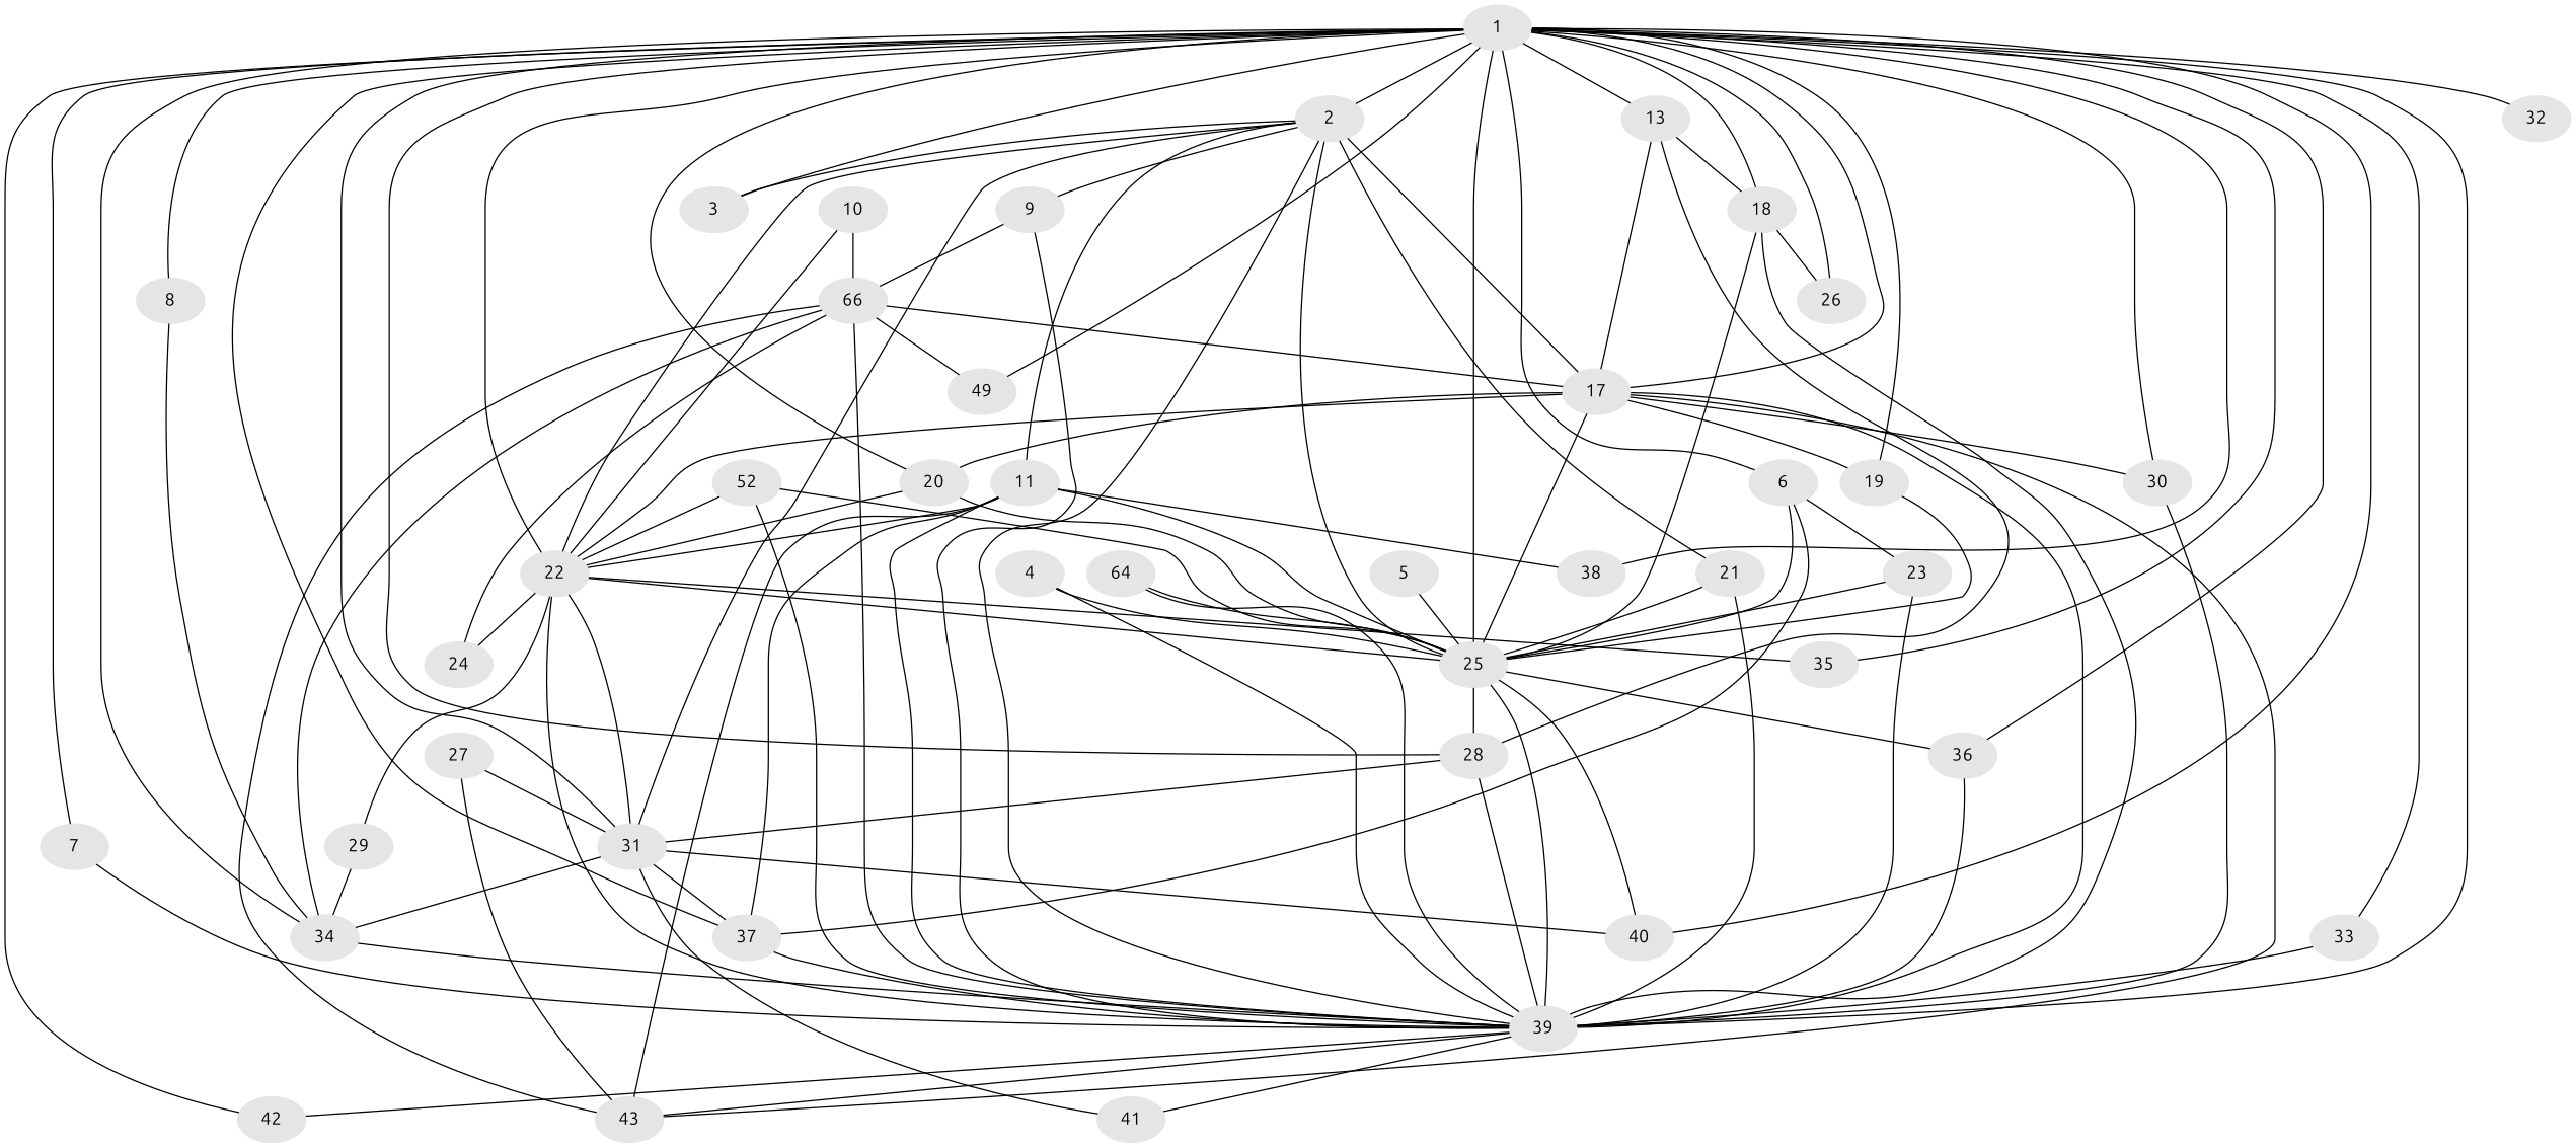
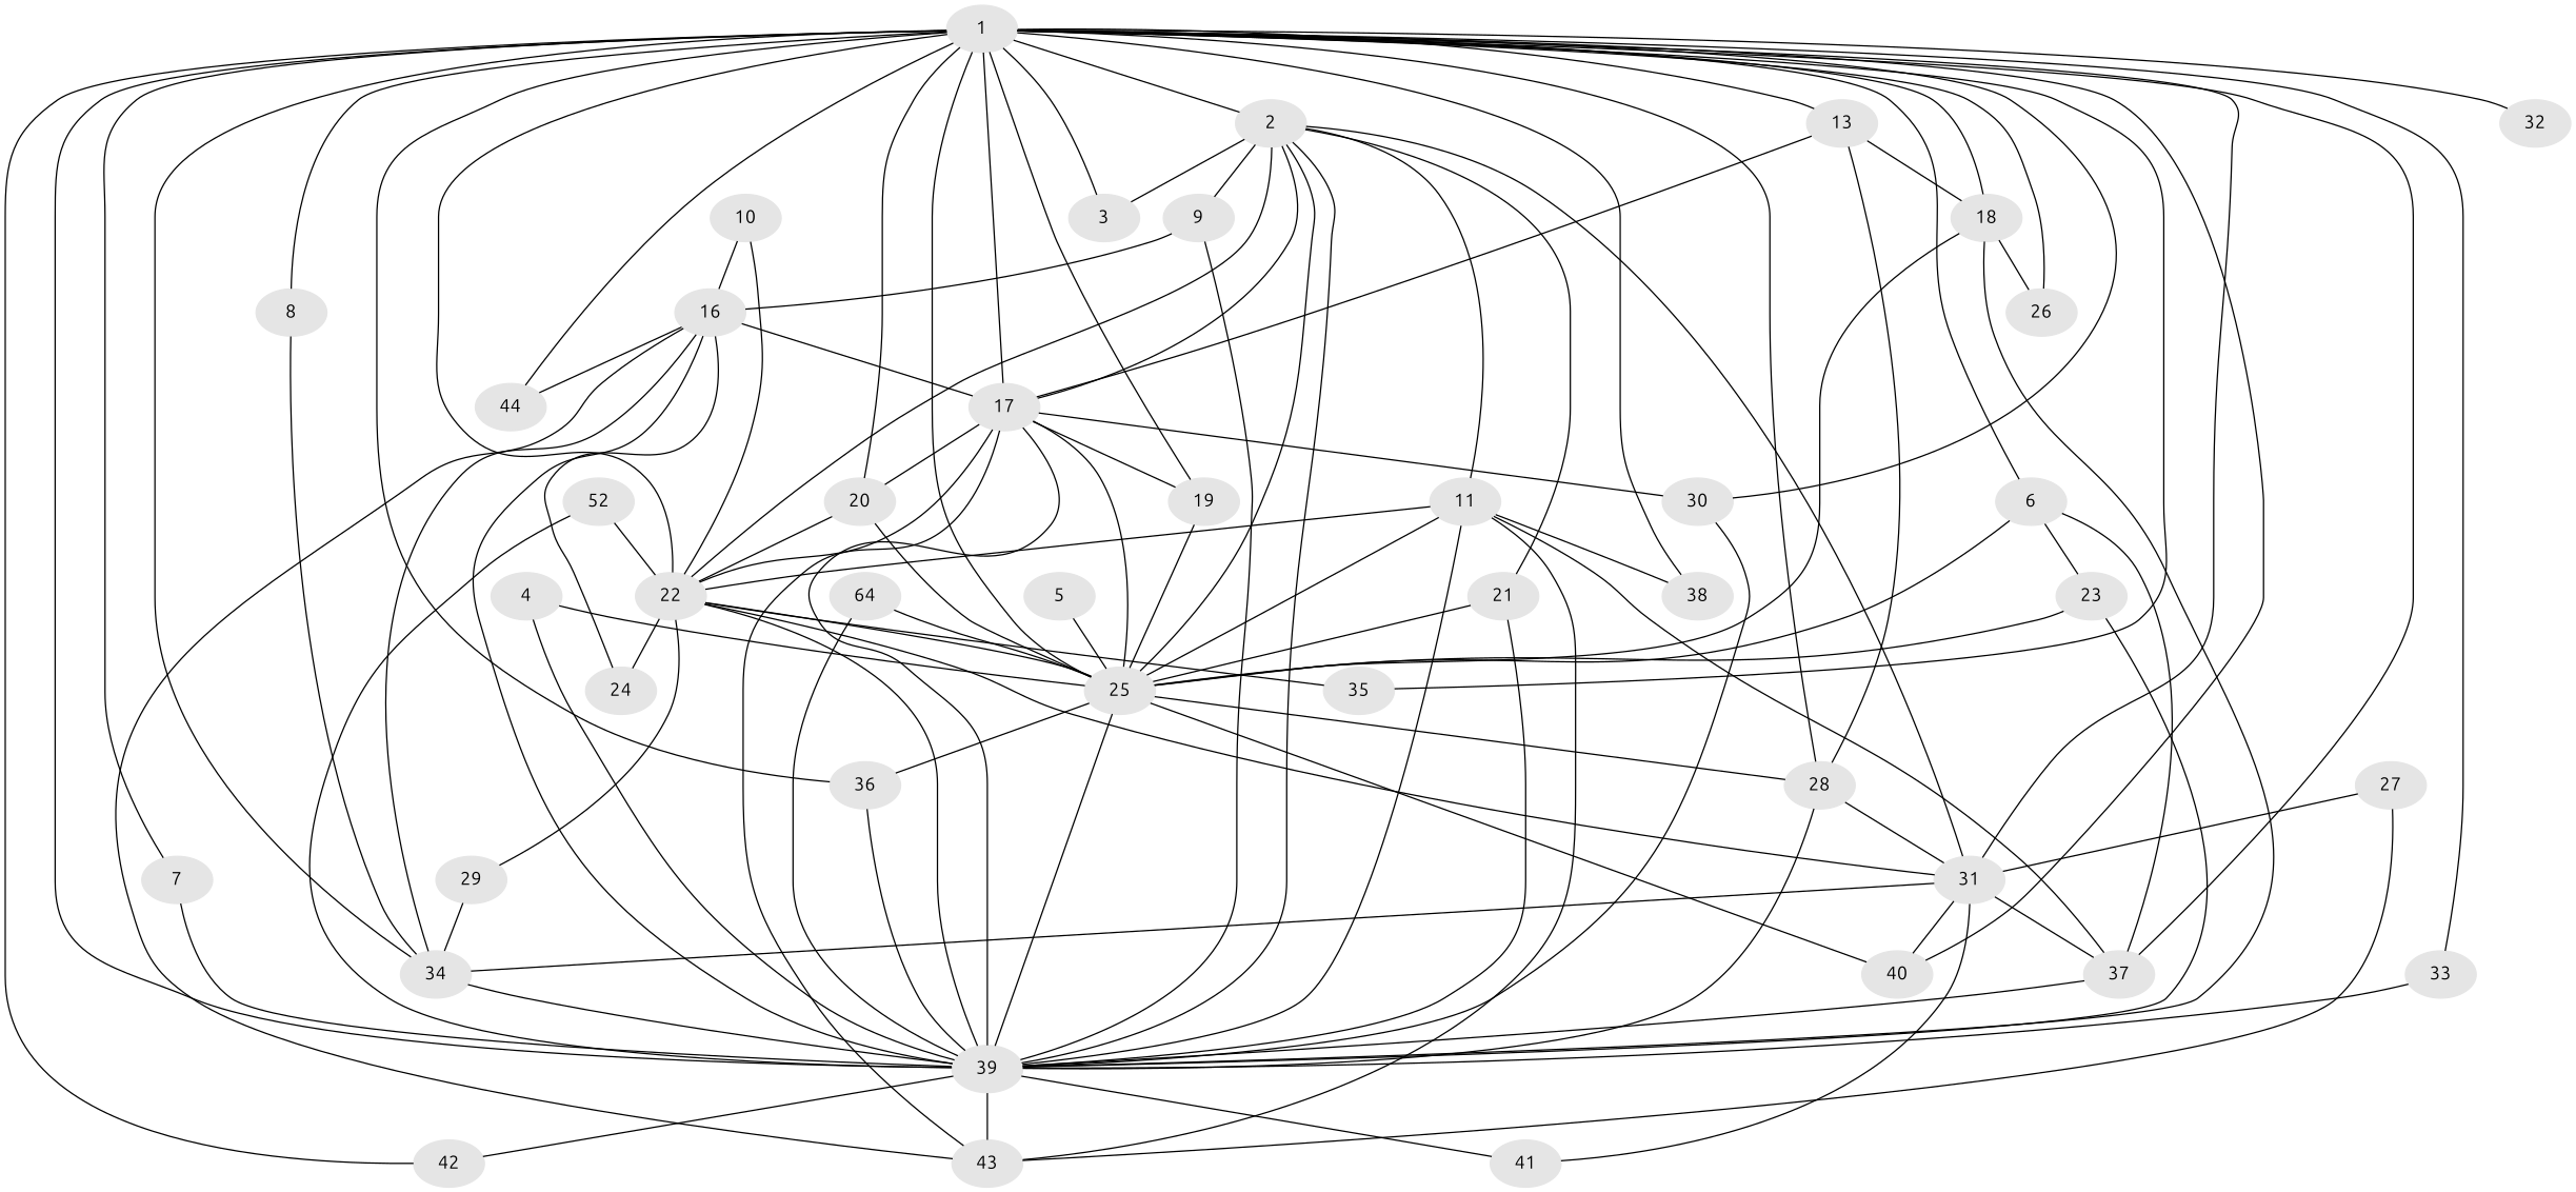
  graph {
    fontname=Ubuntu
    node [color=gray90 fontname=Ubuntu style=filled]
    edge [fontname=Ubuntu weight=1.0]
    1
    2
    3
    6
    7
    8
    13
    17
    18
    19
    20
    22
    25
    26
    28
    30
    31
    32
    33
    34
    35
    36
    37
    38
    39
    40
    42
-   44 [label=49]
+   44
    9
    11
    21
    23
    43
    24
    29
    41
-   16 [label=66]
+   16
    4
    5
    10
    n41 [label=52]
    n42 [label=64]
    27
    1 -- 2 [weight=5.0]
    1 -- 3
    1 -- 6
    1 -- 7
    1 -- 8
    1 -- 13
    1 -- 17 [weight=4.0]
    1 -- 18
    1 -- 19
    1 -- 20
    1 -- 22 [weight=5.0]
    1 -- 25 [weight=5.0]
    1 -- 26 [weight=2.0]
    1 -- 28
    1 -- 30
    1 -- 31 [weight=2.0]
    1 -- 32 [weight=2.0]
    1 -- 33
    1 -- 34
    1 -- 35
    1 -- 36
    1 -- 37
    1 -- 38
    1 -- 39 [weight=8.0]
    1 -- 40
    1 -- 42
    1 -- 44
    2 -- 3
    2 -- 17
    2 -- 22
    2 -- 25
    2 -- 31
    2 -- 39 [weight=2.0]
    2 -- 9
    2 -- 11
    2 -- 21
    6 -- 25
    6 -- 37
    6 -- 23
    7 -- 39
    8 -- 34
    13 -- 17
    13 -- 18
    13 -- 28
    17 -- 19
    17 -- 20
    17 -- 22 [weight=2.0]
    17 -- 25
    17 -- 30
    17 -- 39 [weight=2.0]
    17 -- 43
    18 -- 25
    18 -- 26
    18 -- 39
    19 -- 25
    20 -- 22
    20 -- 25
    22 -- 25
    22 -- 31
    22 -- 35
    22 -- 39 [weight=2.0]
    22 -- 24
    22 -- 29
    25 -- 28
    25 -- 36
    25 -- 39 [weight=2.0]
    25 -- 40
    28 -- 31
    28 -- 39
    30 -- 39
    31 -- 34
    31 -- 37
    31 -- 40
    31 -- 41
    33 -- 39 [weight=2.0]
    34 -- 39
    36 -- 39
    37 -- 39
    39 -- 42
    39 -- 43
    39 -- 41
    9 -- 39
    9 -- 16
    11 -- 22
    11 -- 25
    11 -- 37
    11 -- 38
    11 -- 39 [weight=2.0]
    11 -- 43
    21 -- 25
    21 -- 39
    23 -- 25
    23 -- 39 [weight=2.0]
    29 -- 34
    16 -- 17 [weight=2.0]
    16 -- 34
    16 -- 39
    16 -- 44
    16 -- 43
    16 -- 24
    4 -- 25
    4 -- 39
    5 -- 25
    10 -- 22
    10 -- 16
    n41 -- 22
-   n41 -- 25
    n41 -- 39
    n42 -- 25
    n42 -- 39
    27 -- 31
    27 -- 43
  }
